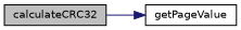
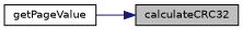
  digraph {
    rankdir=LR
    node [color=black fontname=Helvetica fontsize=10 shape=record style=filled]
    n1 [fillcolor=grey75 fontcolor=black height=0.2 label=calculateCRC32 width=0.4]
    n2 [fillcolor=white height=0.2 label=getPageValue width=0.4]
-   n1 -> n2 [color=midnightblue fontname=Helvetica fontsize=10 labelfontname=Helvetica labelfontsize=10 style=solid]
+   n2 -> n1 [color=midnightblue fontname=Helvetica fontsize=10 labelfontname=Helvetica labelfontsize=10 style=solid]
  }
